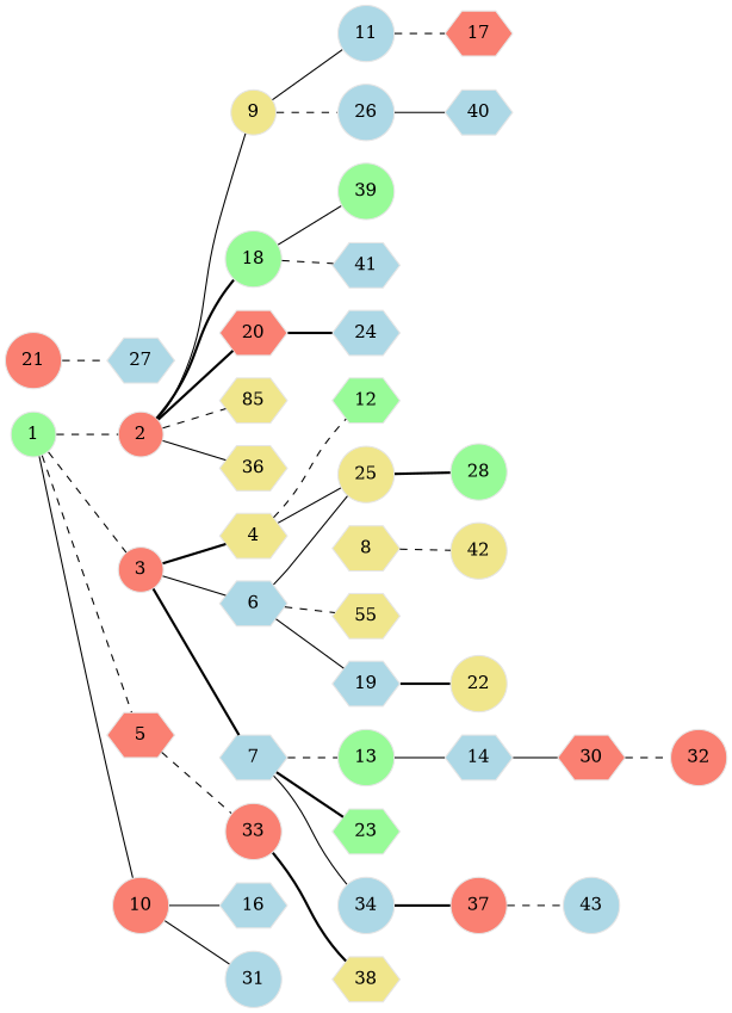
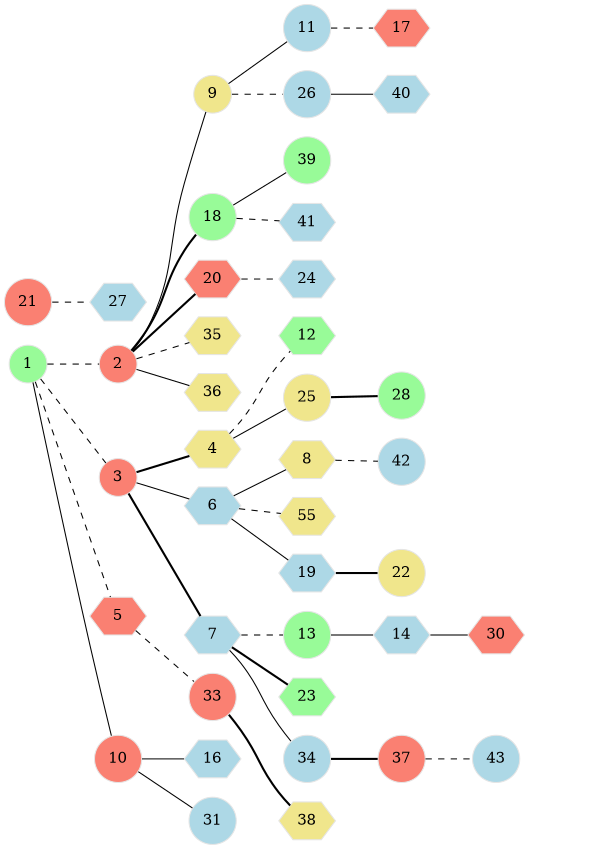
  graph {
    fontname="DejaVu Serif"
    rankdir=LR
    node [color=gray90 fillcolor=lightblue fontname="DejaVu Serif" shape=circle style=filled]
    edge [fontname="DejaVu Serif" style=dashed weight=1.0]
    1 [fillcolor=palegreen]
    2 [fillcolor=salmon]
    3 [fillcolor=salmon]
    5 [fillcolor=salmon shape=hexagon]
    10 [fillcolor=salmon]
    9 [fillcolor=khaki]
    18 [fillcolor=palegreen]
    20 [fillcolor=salmon shape=hexagon]
-   35 [fillcolor=khaki shape=hexagon label=85]
+   35 [fillcolor=khaki shape=hexagon]
    36 [fillcolor=khaki shape=hexagon]
    4 [fillcolor=khaki shape=hexagon]
    6 [shape=hexagon]
    7 [shape=hexagon]
    33 [fillcolor=salmon]
    16 [shape=hexagon]
    31
    11
    26
    39 [fillcolor=palegreen]
    41 [shape=hexagon]
    24 [shape=hexagon]
    12 [fillcolor=palegreen shape=hexagon]
    25 [fillcolor=khaki]
    8 [fillcolor=khaki shape=hexagon]
    n25 [fillcolor=khaki label=55 shape=hexagon]
    19 [shape=hexagon]
    13 [fillcolor=palegreen]
    23 [fillcolor=palegreen shape=hexagon]
    34
    28 [fillcolor=palegreen]
    38 [fillcolor=khaki shape=hexagon]
-   42 [fillcolor=khaki]
+   42
    22 [fillcolor=khaki]
    14 [shape=hexagon]
    37 [fillcolor=salmon]
    17 [fillcolor=salmon shape=hexagon]
    40 [shape=hexagon]
    30 [fillcolor=salmon shape=hexagon]
-   32 [fillcolor=salmon]
    21 [fillcolor=salmon]
    27 [shape=hexagon]
    43
    1 -- 2 [weight=4.0]
    1 -- 3
    1 -- 5
    1 -- 10 [style=solid]
    2 -- 9 [style=solid]
    2 -- 18 [style=bold]
    2 -- 20 [style=bold]
    2 -- 35
    2 -- 36 [style=solid]
    3 -- 4 [style=bold]
    3 -- 6 [style=solid]
    3 -- 7 [style=bold]
    5 -- 33
    10 -- 16 [style=solid]
    10 -- 31 [style=solid]
    9 -- 11 [style=solid]
    9 -- 26
    18 -- 39 [style=solid]
    18 -- 41
-   20 -- 24 [style=bold]
+   20 -- 24
    4 -- 12
    4 -- 25 [style=solid]
-   6 -- 25 [style=solid]
+   6 -- 8 [style=solid]
    6 -- n25
    6 -- 19 [style=solid]
    7 -- 13
    7 -- 23 [style=bold]
    7 -- 34 [style=solid]
    33 -- 38 [style=bold]
    11 -- 17
    26 -- 40 [style=solid]
    25 -- 28 [style=bold]
    8 -- 42
    19 -- 22 [style=bold]
    13 -- 14 [style=solid]
    34 -- 37 [style=bold weight=2.0]
    14 -- 30 [style=solid weight=2.0]
    37 -- 43
-   30 -- 32
    21 -- 27 [weight=2.0]
  }
